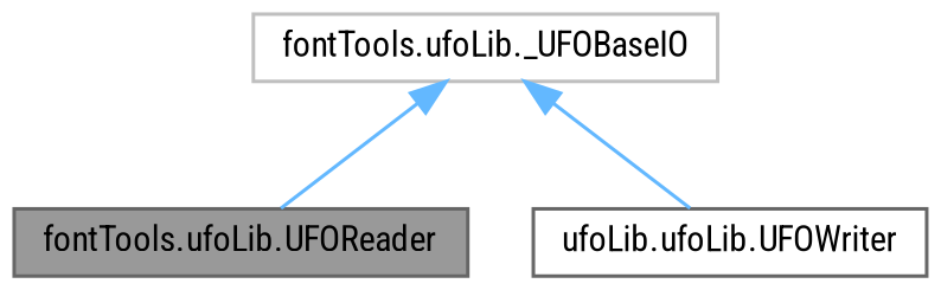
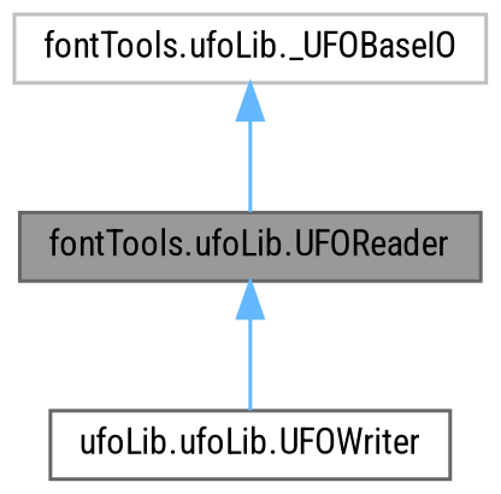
  digraph {
    fontname="Roboto Condensed"
    node [color=gray40 fillcolor=white fontname="Roboto Condensed" fontsize=10 shape=box style=filled]
    edge [color=steelblue1 dir=back fontname="Roboto Condensed" fontsize=10 labelfontname=Helvetica labelfontsize=10 style=solid]
    n1 [fillcolor=grey60 fontcolor=black height=0.2 label="fontTools.ufoLib.UFOReader" width=0.4]
    n2 [height=0.2 label="ufoLib.ufoLib.UFOWriter" width=0.4]
    n3 [color=grey75 height=0.2 label="fontTools.ufoLib._UFOBaseIO" width=0.4]
-   n3 -> n2
+   n1 -> n2
    n3 -> n1
  }
